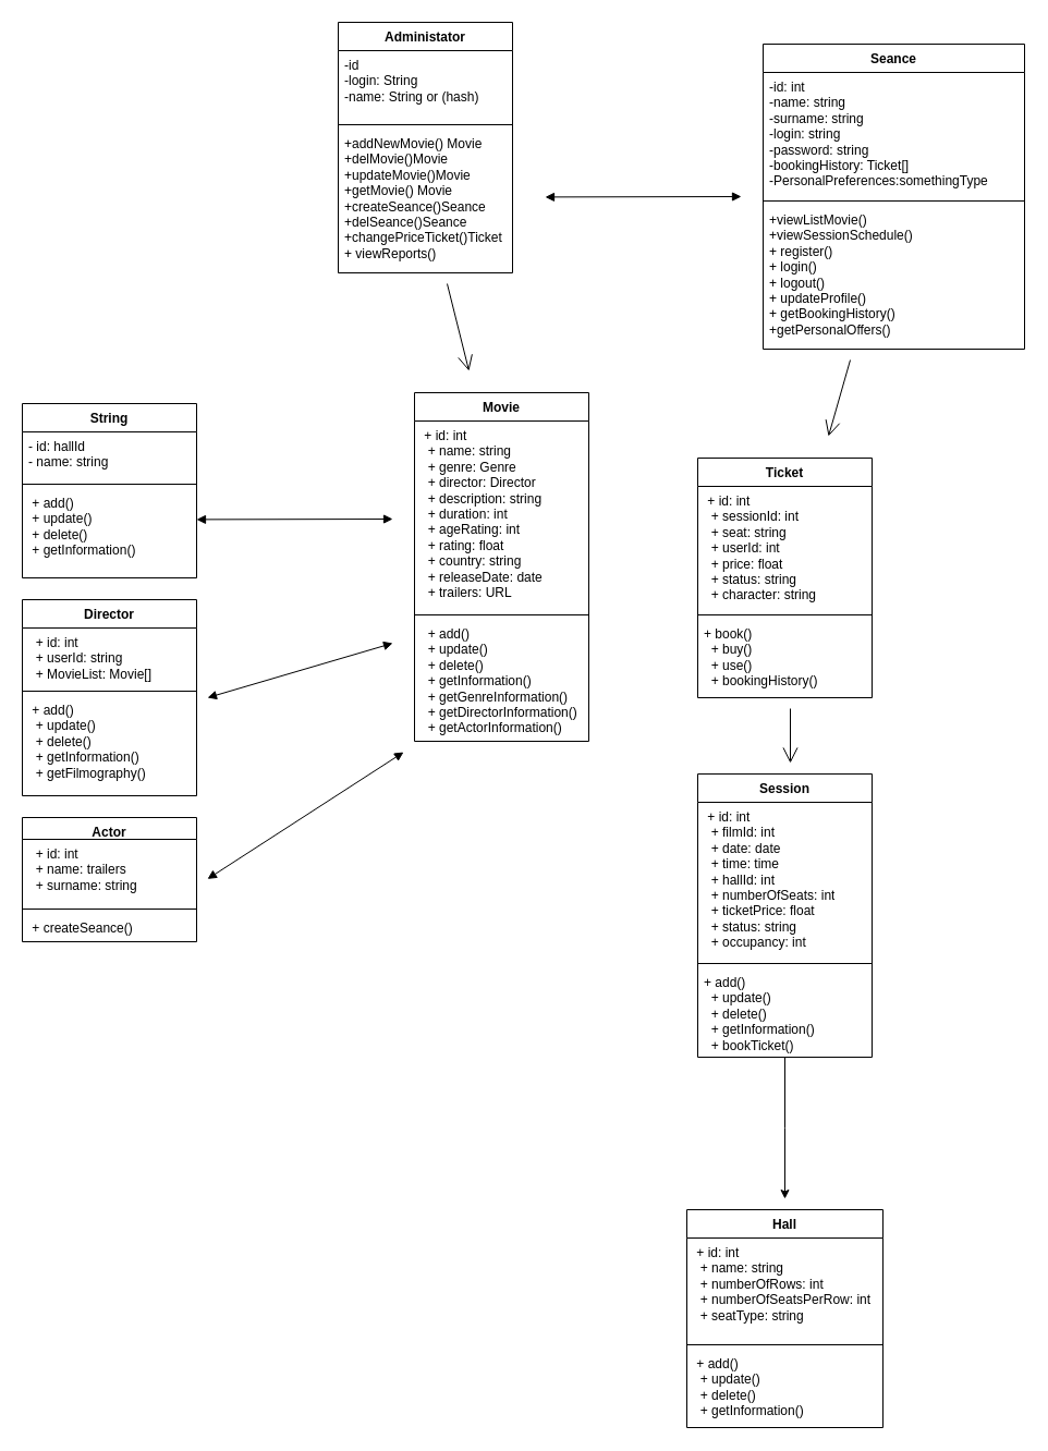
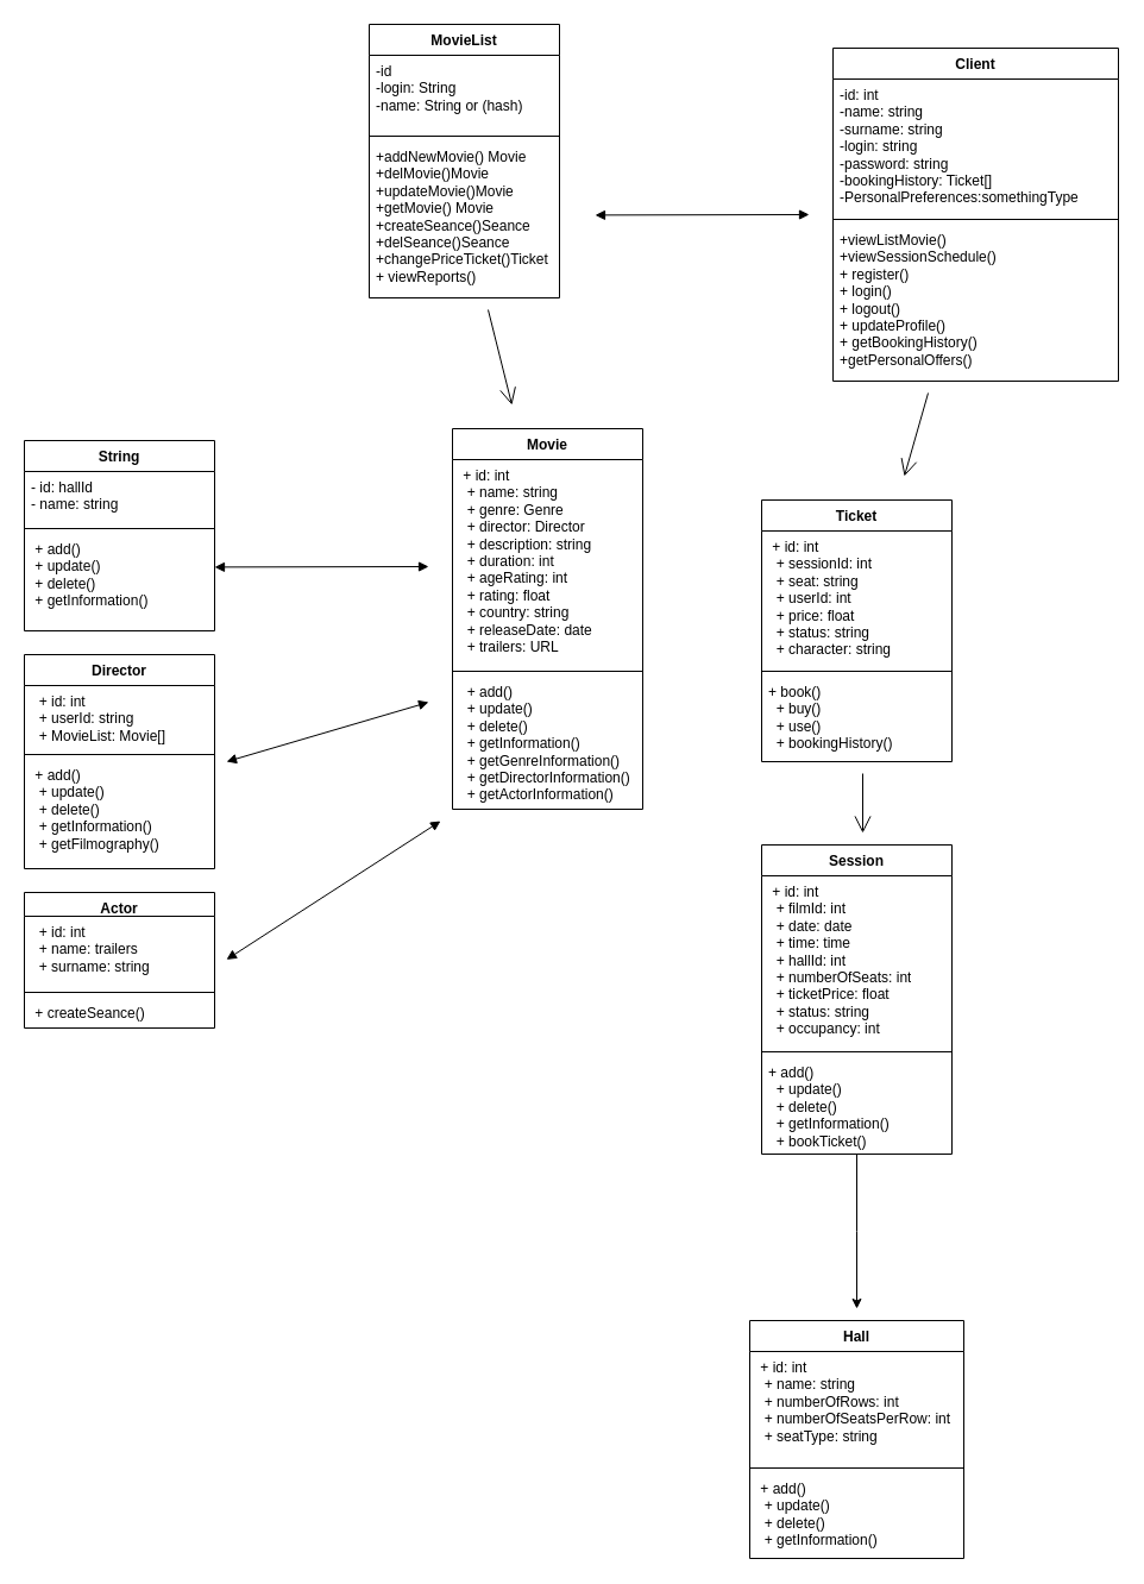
  <mxCell id="0" />
  <mxCell id="1" parent="0" />
- <mxCell id="2" value="Administator" style="swimlane;fontStyle=1;align=center;verticalAlign=top;childLayout=stackLayout;horizontal=1;startSize=26;horizontalStack=0;resizeParent=1;resizeParentMax=0;resizeLast=0;collapsible=1;marginBottom=0;whiteSpace=wrap;html=1;" parent="1" vertex="1"><mxGeometry x="310" y="20" width="160" height="230" as="geometry" /></mxCell>
+ <mxCell id="2" value="MovieList" style="swimlane;fontStyle=1;align=center;verticalAlign=top;childLayout=stackLayout;horizontal=1;startSize=26;horizontalStack=0;resizeParent=1;resizeParentMax=0;resizeLast=0;collapsible=1;marginBottom=0;whiteSpace=wrap;html=1;" parent="1" vertex="1"><mxGeometry x="310" y="20" width="160" height="230" as="geometry" /></mxCell>
  <mxCell id="3" value="&lt;div&gt;-id&lt;/div&gt;-login&lt;span style=&quot;background-color: initial;&quot;&gt;: String&lt;/span&gt;&lt;div&gt;&lt;div&gt;&lt;div&gt;-name: String&amp;nbsp;&lt;span style=&quot;background-color: initial;&quot;&gt;or (hash)&lt;/span&gt;&lt;span style=&quot;background-color: initial;&quot;&gt;&amp;nbsp;&lt;/span&gt;&lt;/div&gt;&lt;div&gt;&lt;br&gt;&lt;/div&gt;&lt;/div&gt;&lt;/div&gt;" style="text;strokeColor=none;fillColor=none;align=left;verticalAlign=top;spacingLeft=4;spacingRight=4;overflow=hidden;rotatable=0;points=[[0,0.5],[1,0.5]];portConstraint=eastwest;whiteSpace=wrap;html=1;" parent="2" vertex="1"><mxGeometry y="26" width="160" height="64" as="geometry" /></mxCell>
  <mxCell id="4" value="" style="line;strokeWidth=1;fillColor=none;align=left;verticalAlign=middle;spacingTop=-1;spacingLeft=3;spacingRight=3;rotatable=0;labelPosition=right;points=[];portConstraint=eastwest;strokeColor=inherit;" parent="2" vertex="1"><mxGeometry y="90" width="160" height="8" as="geometry" /></mxCell>
  <mxCell id="5" value="+addNewMovie() Movie&lt;div&gt;+delMovie()Movie&lt;/div&gt;&lt;div&gt;+updateMovie()Movie&lt;/div&gt;&lt;div&gt;+getMovie() Movie&amp;nbsp;&lt;/div&gt;&lt;div&gt;+createSeance()Seance&lt;/div&gt;&lt;div&gt;+delSeance()Seance&lt;/div&gt;&lt;div&gt;+changePriceTicket()Ticket&lt;/div&gt;&lt;div&gt;+ viewReports()&lt;br&gt;&lt;/div&gt;&lt;div&gt;&lt;br&gt;&lt;/div&gt;&lt;div&gt;&lt;br&gt;&lt;/div&gt;" style="text;strokeColor=none;fillColor=none;align=left;verticalAlign=top;spacingLeft=4;spacingRight=4;overflow=hidden;rotatable=0;points=[[0,0.5],[1,0.5]];portConstraint=eastwest;whiteSpace=wrap;html=1;" parent="2" vertex="1"><mxGeometry y="98" width="160" height="132" as="geometry" /></mxCell>
- <mxCell id="6" value="Seance&lt;div&gt;&lt;br&gt;&lt;/div&gt;" style="swimlane;fontStyle=1;align=center;verticalAlign=top;childLayout=stackLayout;horizontal=1;startSize=26;horizontalStack=0;resizeParent=1;resizeParentMax=0;resizeLast=0;collapsible=1;marginBottom=0;whiteSpace=wrap;html=1;" parent="1" vertex="1"><mxGeometry x="700" y="40" width="240" height="280" as="geometry" /></mxCell>
+ <mxCell id="6" value="Client&lt;div&gt;&lt;br&gt;&lt;/div&gt;" style="swimlane;fontStyle=1;align=center;verticalAlign=top;childLayout=stackLayout;horizontal=1;startSize=26;horizontalStack=0;resizeParent=1;resizeParentMax=0;resizeLast=0;collapsible=1;marginBottom=0;whiteSpace=wrap;html=1;" parent="1" vertex="1"><mxGeometry x="700" y="40" width="240" height="280" as="geometry" /></mxCell>
  <mxCell id="7" value="&lt;div&gt;&lt;div&gt;-id: int&lt;/div&gt;&lt;div&gt;&lt;span style=&quot;background-color: initial;&quot;&gt;-name: string&lt;/span&gt;&lt;/div&gt;&lt;div&gt;-surname: string&lt;/div&gt;&lt;div&gt;-login: string&lt;/div&gt;&lt;div&gt;-password: string&lt;/div&gt;&lt;div&gt;-bookingHistory: Ticket[]&lt;/div&gt;&lt;div&gt;&lt;span style=&quot;background-color: initial;&quot;&gt;-PersonalPreferences:somethingType&lt;/span&gt;&lt;/div&gt;&lt;/div&gt;&lt;div&gt;&lt;span style=&quot;background-color: initial;&quot;&gt;&lt;br&gt;&lt;/span&gt;&lt;/div&gt;&lt;div&gt;&lt;span style=&quot;background-color: initial;&quot;&gt;&lt;br&gt;&lt;/span&gt;&lt;/div&gt;" style="text;strokeColor=none;fillColor=none;align=left;verticalAlign=top;spacingLeft=4;spacingRight=4;overflow=hidden;rotatable=0;points=[[0,0.5],[1,0.5]];portConstraint=eastwest;whiteSpace=wrap;html=1;" parent="6" vertex="1"><mxGeometry y="26" width="240" height="114" as="geometry" /></mxCell>
  <mxCell id="8" value="" style="line;strokeWidth=1;fillColor=none;align=left;verticalAlign=middle;spacingTop=-1;spacingLeft=3;spacingRight=3;rotatable=0;labelPosition=right;points=[];portConstraint=eastwest;strokeColor=inherit;" parent="6" vertex="1"><mxGeometry y="140" width="240" height="8" as="geometry" /></mxCell>
  <mxCell id="9" value="+viewListMovie()&lt;div&gt;+viewSessionSchedule()&lt;/div&gt;&lt;div&gt;&lt;div&gt;+ register()&lt;/div&gt;&lt;div&gt;+ login()&lt;/div&gt;&lt;div&gt;+ logout()&lt;/div&gt;&lt;div&gt;+ updateProfile()&lt;/div&gt;&lt;div&gt;+ getBookingHistory()&lt;/div&gt;&lt;/div&gt;&lt;div&gt;+getPersonalOffers()&lt;/div&gt;&lt;div&gt;&lt;br&gt;&lt;/div&gt;&lt;div&gt;&lt;br&gt;&lt;/div&gt;&lt;div&gt;&lt;br&gt;&lt;/div&gt;" style="text;strokeColor=none;fillColor=none;align=left;verticalAlign=top;spacingLeft=4;spacingRight=4;overflow=hidden;rotatable=0;points=[[0,0.5],[1,0.5]];portConstraint=eastwest;whiteSpace=wrap;html=1;" parent="6" vertex="1"><mxGeometry y="148" width="240" height="132" as="geometry" /></mxCell>
  <mxCell id="10" value="Movie&lt;div&gt;&lt;br&gt;&lt;/div&gt;" style="swimlane;fontStyle=1;align=center;verticalAlign=top;childLayout=stackLayout;horizontal=1;startSize=26;horizontalStack=0;resizeParent=1;resizeParentMax=0;resizeLast=0;collapsible=1;marginBottom=0;whiteSpace=wrap;html=1;" parent="1" vertex="1"><mxGeometry x="380" y="360" width="160" height="320" as="geometry" /></mxCell>
  <mxCell id="11" value="&lt;div&gt;&amp;nbsp;+ id: int&lt;/div&gt;&lt;div&gt;&amp;nbsp; + name: string&lt;/div&gt;&lt;div&gt;&amp;nbsp; + genre: Genre&lt;/div&gt;&lt;div&gt;&amp;nbsp; + director: Director&lt;/div&gt;&lt;div&gt;&amp;nbsp; + description: string&lt;/div&gt;&lt;div&gt;&amp;nbsp; + duration: int&lt;/div&gt;&lt;div&gt;&amp;nbsp; + ageRating: int&lt;/div&gt;&lt;div&gt;&amp;nbsp; + rating: float&lt;/div&gt;&lt;div&gt;&amp;nbsp; + country: string&lt;/div&gt;&lt;div&gt;&amp;nbsp; + releaseDate: date&lt;/div&gt;&lt;div&gt;&amp;nbsp; + trailers: URL&lt;/div&gt;" style="text;strokeColor=none;fillColor=none;align=left;verticalAlign=top;spacingLeft=4;spacingRight=4;overflow=hidden;rotatable=0;points=[[0,0.5],[1,0.5]];portConstraint=eastwest;whiteSpace=wrap;html=1;" parent="10" vertex="1"><mxGeometry y="26" width="160" height="174" as="geometry" /></mxCell>
  <mxCell id="12" value="" style="line;strokeWidth=1;fillColor=none;align=left;verticalAlign=middle;spacingTop=-1;spacingLeft=3;spacingRight=3;rotatable=0;labelPosition=right;points=[];portConstraint=eastwest;strokeColor=inherit;" parent="10" vertex="1"><mxGeometry y="200" width="160" height="8" as="geometry" /></mxCell>
  <mxCell id="13" value="&lt;div&gt;&amp;nbsp; + add()&lt;/div&gt;&lt;div&gt;&amp;nbsp; + update()&lt;/div&gt;&lt;div&gt;&amp;nbsp; + delete()&lt;/div&gt;&lt;div&gt;&amp;nbsp; + getInformation()&lt;/div&gt;&lt;div&gt;&amp;nbsp; + getGenreInformation()&lt;/div&gt;&lt;div&gt;&amp;nbsp; + getDirectorInformation()&lt;/div&gt;&lt;div&gt;&amp;nbsp; + getActorInformation()&lt;/div&gt;" style="text;strokeColor=none;fillColor=none;align=left;verticalAlign=top;spacingLeft=4;spacingRight=4;overflow=hidden;rotatable=0;points=[[0,0.5],[1,0.5]];portConstraint=eastwest;whiteSpace=wrap;html=1;" parent="10" vertex="1"><mxGeometry y="208" width="160" height="112" as="geometry" /></mxCell>
  <mxCell id="14" value="String" style="swimlane;fontStyle=1;align=center;verticalAlign=top;childLayout=stackLayout;horizontal=1;startSize=26;horizontalStack=0;resizeParent=1;resizeParentMax=0;resizeLast=0;collapsible=1;marginBottom=0;whiteSpace=wrap;html=1;" parent="1" vertex="1"><mxGeometry x="20" y="370" width="160" height="160" as="geometry" /></mxCell>
  <mxCell id="15" value="&lt;div&gt;- id: hallId&lt;/div&gt;&lt;div&gt;- name: string&lt;/div&gt;" style="text;strokeColor=none;fillColor=none;align=left;verticalAlign=top;spacingLeft=4;spacingRight=4;overflow=hidden;rotatable=0;points=[[0,0.5],[1,0.5]];portConstraint=eastwest;whiteSpace=wrap;html=1;" parent="14" vertex="1"><mxGeometry y="26" width="160" height="44" as="geometry" /></mxCell>
  <mxCell id="16" value="" style="line;strokeWidth=1;fillColor=none;align=left;verticalAlign=middle;spacingTop=-1;spacingLeft=3;spacingRight=3;rotatable=0;labelPosition=right;points=[];portConstraint=eastwest;strokeColor=inherit;" parent="14" vertex="1"><mxGeometry y="70" width="160" height="8" as="geometry" /></mxCell>
  <mxCell id="17" value="&lt;div&gt;&amp;nbsp;+ add()&lt;/div&gt;&lt;div&gt;&amp;nbsp;+ update()&lt;/div&gt;&lt;div&gt;&amp;nbsp;+ delete()&lt;/div&gt;&lt;div&gt;&amp;nbsp;+ getInformation()&lt;/div&gt;" style="text;strokeColor=none;fillColor=none;align=left;verticalAlign=top;spacingLeft=4;spacingRight=4;overflow=hidden;rotatable=0;points=[[0,0.5],[1,0.5]];portConstraint=eastwest;whiteSpace=wrap;html=1;" parent="14" vertex="1"><mxGeometry y="78" width="160" height="82" as="geometry" /></mxCell>
  <mxCell id="18" value="Ticket" style="swimlane;fontStyle=1;align=center;verticalAlign=top;childLayout=stackLayout;horizontal=1;startSize=26;horizontalStack=0;resizeParent=1;resizeParentMax=0;resizeLast=0;collapsible=1;marginBottom=0;whiteSpace=wrap;html=1;" parent="1" vertex="1"><mxGeometry x="640" y="420" width="160" height="220" as="geometry" /></mxCell>
  <mxCell id="19" value="&lt;div&gt;&amp;nbsp;+ id: int&lt;/div&gt;&lt;div&gt;&amp;nbsp; + sessionId: int&lt;/div&gt;&lt;div&gt;&amp;nbsp; + seat: string&lt;/div&gt;&lt;div&gt;&amp;nbsp; + userId: int&lt;/div&gt;&lt;div&gt;&amp;nbsp; + price: float&lt;/div&gt;&lt;div&gt;&amp;nbsp; + status: string&lt;/div&gt;&lt;div&gt;&amp;nbsp; + character: string&lt;/div&gt;" style="text;strokeColor=none;fillColor=none;align=left;verticalAlign=top;spacingLeft=4;spacingRight=4;overflow=hidden;rotatable=0;points=[[0,0.5],[1,0.5]];portConstraint=eastwest;whiteSpace=wrap;html=1;" parent="18" vertex="1"><mxGeometry y="26" width="160" height="114" as="geometry" /></mxCell>
  <mxCell id="20" value="" style="line;strokeWidth=1;fillColor=none;align=left;verticalAlign=middle;spacingTop=-1;spacingLeft=3;spacingRight=3;rotatable=0;labelPosition=right;points=[];portConstraint=eastwest;strokeColor=inherit;" parent="18" vertex="1"><mxGeometry y="140" width="160" height="8" as="geometry" /></mxCell>
  <mxCell id="21" value="&lt;div&gt;+ book()&lt;/div&gt;&lt;div&gt;&amp;nbsp; + buy()&lt;/div&gt;&lt;div&gt;&amp;nbsp; + use()&lt;/div&gt;&lt;div&gt;&amp;nbsp; + bookingHistory()&lt;/div&gt;" style="text;strokeColor=none;fillColor=none;align=left;verticalAlign=top;spacingLeft=4;spacingRight=4;overflow=hidden;rotatable=0;points=[[0,0.5],[1,0.5]];portConstraint=eastwest;whiteSpace=wrap;html=1;" parent="18" vertex="1"><mxGeometry y="148" width="160" height="72" as="geometry" /></mxCell>
  <mxCell id="22" value="" style="edgeStyle=orthogonalEdgeStyle;rounded=0;orthogonalLoop=1;jettySize=auto;html=1;" parent="1" source="23" edge="1"><mxGeometry relative="1" as="geometry"><mxPoint x="720" y="1100" as="targetPoint" /></mxGeometry></mxCell>
  <mxCell id="23" value="Session&lt;div&gt;&lt;br&gt;&lt;/div&gt;" style="swimlane;fontStyle=1;align=center;verticalAlign=top;childLayout=stackLayout;horizontal=1;startSize=26;horizontalStack=0;resizeParent=1;resizeParentMax=0;resizeLast=0;collapsible=1;marginBottom=0;whiteSpace=wrap;html=1;" parent="1" vertex="1"><mxGeometry x="640" y="710" width="160" height="260" as="geometry" /></mxCell>
  <mxCell id="24" value="&lt;div&gt;&amp;nbsp;+ id: int&lt;/div&gt;&lt;div&gt;&amp;nbsp; + filmId: int&lt;/div&gt;&lt;div&gt;&amp;nbsp; + date: date&lt;/div&gt;&lt;div&gt;&amp;nbsp; + time: time&lt;/div&gt;&lt;div&gt;&amp;nbsp; + hallId: int&lt;/div&gt;&lt;div&gt;&amp;nbsp; + numberOfSeats: int&lt;/div&gt;&lt;div&gt;&amp;nbsp; + ticketPrice: float&lt;/div&gt;&lt;div&gt;&amp;nbsp; + status: string&lt;/div&gt;&lt;div&gt;&amp;nbsp; + occupancy: int&lt;/div&gt;" style="text;strokeColor=none;fillColor=none;align=left;verticalAlign=top;spacingLeft=4;spacingRight=4;overflow=hidden;rotatable=0;points=[[0,0.5],[1,0.5]];portConstraint=eastwest;whiteSpace=wrap;html=1;" parent="23" vertex="1"><mxGeometry y="26" width="160" height="144" as="geometry" /></mxCell>
  <mxCell id="25" value="" style="line;strokeWidth=1;fillColor=none;align=left;verticalAlign=middle;spacingTop=-1;spacingLeft=3;spacingRight=3;rotatable=0;labelPosition=right;points=[];portConstraint=eastwest;strokeColor=inherit;" parent="23" vertex="1"><mxGeometry y="170" width="160" height="8" as="geometry" /></mxCell>
  <mxCell id="26" value="&lt;div&gt;+ add()&lt;/div&gt;&lt;div&gt;&amp;nbsp; + update()&lt;/div&gt;&lt;div&gt;&amp;nbsp; + delete()&lt;/div&gt;&lt;div&gt;&amp;nbsp; + getInformation()&lt;/div&gt;&lt;div&gt;&amp;nbsp; + bookTicket()&lt;/div&gt;" style="text;strokeColor=none;fillColor=none;align=left;verticalAlign=top;spacingLeft=4;spacingRight=4;overflow=hidden;rotatable=0;points=[[0,0.5],[1,0.5]];portConstraint=eastwest;whiteSpace=wrap;html=1;" parent="23" vertex="1"><mxGeometry y="178" width="160" height="82" as="geometry" /></mxCell>
  <mxCell id="27" value="Hall" style="swimlane;fontStyle=1;align=center;verticalAlign=top;childLayout=stackLayout;horizontal=1;startSize=26;horizontalStack=0;resizeParent=1;resizeParentMax=0;resizeLast=0;collapsible=1;marginBottom=0;whiteSpace=wrap;html=1;" parent="1" vertex="1"><mxGeometry x="630" y="1110" width="180" height="200" as="geometry" /></mxCell>
  <mxCell id="28" value="&lt;div&gt;&amp;nbsp;+ id: int&lt;/div&gt;&lt;div&gt;&amp;nbsp; + name: string&lt;/div&gt;&lt;div&gt;&amp;nbsp; + numberOfRows: int&lt;/div&gt;&lt;div&gt;&amp;nbsp; + numberOfSeatsPerRow: int&lt;/div&gt;&lt;div&gt;&amp;nbsp; + seatType: string&lt;/div&gt;" style="text;strokeColor=none;fillColor=none;align=left;verticalAlign=top;spacingLeft=4;spacingRight=4;overflow=hidden;rotatable=0;points=[[0,0.5],[1,0.5]];portConstraint=eastwest;whiteSpace=wrap;html=1;" parent="27" vertex="1"><mxGeometry y="26" width="180" height="94" as="geometry" /></mxCell>
  <mxCell id="29" value="" style="line;strokeWidth=1;fillColor=none;align=left;verticalAlign=middle;spacingTop=-1;spacingLeft=3;spacingRight=3;rotatable=0;labelPosition=right;points=[];portConstraint=eastwest;strokeColor=inherit;" parent="27" vertex="1"><mxGeometry y="120" width="180" height="8" as="geometry" /></mxCell>
  <mxCell id="30" value="&lt;div&gt;&amp;nbsp;+ add()&lt;/div&gt;&lt;div&gt;&amp;nbsp; + update()&lt;/div&gt;&lt;div&gt;&amp;nbsp; + delete()&lt;/div&gt;&lt;div&gt;&amp;nbsp; + getInformation()&lt;/div&gt;" style="text;strokeColor=none;fillColor=none;align=left;verticalAlign=top;spacingLeft=4;spacingRight=4;overflow=hidden;rotatable=0;points=[[0,0.5],[1,0.5]];portConstraint=eastwest;whiteSpace=wrap;html=1;" parent="27" vertex="1"><mxGeometry y="128" width="180" height="72" as="geometry" /></mxCell>
  <mxCell id="31" value="Director" style="swimlane;fontStyle=1;align=center;verticalAlign=top;childLayout=stackLayout;horizontal=1;startSize=26;horizontalStack=0;resizeParent=1;resizeParentMax=0;resizeLast=0;collapsible=1;marginBottom=0;whiteSpace=wrap;html=1;" parent="1" vertex="1"><mxGeometry x="20" y="550" width="160" height="180" as="geometry" /></mxCell>
  <mxCell id="32" value="&lt;div&gt;&amp;nbsp; + id: int&lt;/div&gt;&lt;div&gt;&amp;nbsp; + userId: string&lt;/div&gt;&lt;div&gt;&amp;nbsp; + MovieList: Movie[]&lt;/div&gt;" style="text;strokeColor=none;fillColor=none;align=left;verticalAlign=top;spacingLeft=4;spacingRight=4;overflow=hidden;rotatable=0;points=[[0,0.5],[1,0.5]];portConstraint=eastwest;whiteSpace=wrap;html=1;" parent="31" vertex="1"><mxGeometry y="26" width="160" height="54" as="geometry" /></mxCell>
  <mxCell id="33" value="" style="line;strokeWidth=1;fillColor=none;align=left;verticalAlign=middle;spacingTop=-1;spacingLeft=3;spacingRight=3;rotatable=0;labelPosition=right;points=[];portConstraint=eastwest;strokeColor=inherit;" parent="31" vertex="1"><mxGeometry y="80" width="160" height="8" as="geometry" /></mxCell>
  <mxCell id="34" value="&lt;div&gt;&amp;nbsp;+ add()&lt;/div&gt;&lt;div&gt;&amp;nbsp; + update()&lt;/div&gt;&lt;div&gt;&amp;nbsp; + delete()&lt;/div&gt;&lt;div&gt;&amp;nbsp; + getInformation()&lt;/div&gt;&lt;div&gt;&amp;nbsp; + getFilmography()&lt;/div&gt;" style="text;strokeColor=none;fillColor=none;align=left;verticalAlign=top;spacingLeft=4;spacingRight=4;overflow=hidden;rotatable=0;points=[[0,0.5],[1,0.5]];portConstraint=eastwest;whiteSpace=wrap;html=1;" parent="31" vertex="1"><mxGeometry y="88" width="160" height="92" as="geometry" /></mxCell>
  <mxCell id="35" value="Actor" style="swimlane;fontStyle=1;align=center;verticalAlign=top;childLayout=stackLayout;horizontal=1;startSize=20;horizontalStack=0;resizeParent=1;resizeParentMax=0;resizeLast=0;collapsible=1;marginBottom=0;whiteSpace=wrap;html=1;" parent="1" vertex="1"><mxGeometry x="20" y="750" width="160" height="114" as="geometry" /></mxCell>
  <mxCell id="36" value="&lt;div&gt;&amp;nbsp; + id: int&lt;/div&gt;&lt;div&gt;&amp;nbsp; + name: trailers&lt;/div&gt;&lt;div&gt;&amp;nbsp; + surname: string&lt;/div&gt;" style="text;strokeColor=none;fillColor=none;align=left;verticalAlign=top;spacingLeft=4;spacingRight=4;overflow=hidden;rotatable=0;points=[[0,0.5],[1,0.5]];portConstraint=eastwest;whiteSpace=wrap;html=1;" parent="35" vertex="1"><mxGeometry y="20" width="160" height="60" as="geometry" /></mxCell>
  <mxCell id="37" value="" style="line;strokeWidth=1;fillColor=none;align=left;verticalAlign=middle;spacingTop=-1;spacingLeft=3;spacingRight=3;rotatable=0;labelPosition=right;points=[];portConstraint=eastwest;strokeColor=inherit;" parent="35" vertex="1"><mxGeometry y="80" width="160" height="8" as="geometry" /></mxCell>
  <mxCell id="38" value="&amp;nbsp;+ createSeance()" style="text;strokeColor=none;fillColor=none;align=left;verticalAlign=top;spacingLeft=4;spacingRight=4;overflow=hidden;rotatable=0;points=[[0,0.5],[1,0.5]];portConstraint=eastwest;whiteSpace=wrap;html=1;" parent="35" vertex="1"><mxGeometry y="88" width="160" height="26" as="geometry" /></mxCell>
  <mxCell id="39" value="" style="endArrow=block;startArrow=block;endFill=1;startFill=1;html=1;rounded=0;" parent="1" edge="1"><mxGeometry width="160" relative="1" as="geometry"><mxPoint x="190" y="806.41" as="sourcePoint" /><mxPoint x="370" y="690" as="targetPoint" /></mxGeometry></mxCell>
  <mxCell id="40" value="" style="endArrow=block;startArrow=block;endFill=1;startFill=1;html=1;rounded=0;" parent="1" edge="1"><mxGeometry width="160" relative="1" as="geometry"><mxPoint x="190" y="640" as="sourcePoint" /><mxPoint x="360" y="590" as="targetPoint" /></mxGeometry></mxCell>
  <mxCell id="41" value="" style="endArrow=block;startArrow=block;endFill=1;startFill=1;html=1;rounded=0;" parent="1" edge="1"><mxGeometry width="160" relative="1" as="geometry"><mxPoint y="476.41" as="sourcePoint" x="180" /><mxPoint x="360" y="476" as="targetPoint" /></mxGeometry></mxCell>
  <mxCell id="42" value="" style="endArrow=block;startArrow=block;endFill=1;startFill=1;html=1;rounded=0;" parent="1" edge="1"><mxGeometry width="160" relative="1" as="geometry"><mxPoint x="500" y="180.41" as="sourcePoint" /><mxPoint x="680" y="180" as="targetPoint" /></mxGeometry></mxCell>
  <mxCell id="43" value="" style="endArrow=open;endFill=1;endSize=12;html=1;rounded=0;" parent="1" edge="1"><mxGeometry width="160" relative="1" as="geometry"><mxPoint x="410" y="260" as="sourcePoint" /><mxPoint x="430" y="340" as="targetPoint" /></mxGeometry></mxCell>
  <mxCell id="44" value="" style="endArrow=open;endFill=1;endSize=12;html=1;rounded=0;" parent="1" edge="1"><mxGeometry width="160" relative="1" as="geometry"><mxPoint x="780" y="330" as="sourcePoint" /><mxPoint x="760" y="400" as="targetPoint" /></mxGeometry></mxCell>
  <mxCell id="45" value="" style="endArrow=open;endFill=1;endSize=12;html=1;rounded=0;" parent="1" edge="1"><mxGeometry width="160" relative="1" as="geometry"><mxPoint x="725" y="650" as="sourcePoint" /><mxPoint x="725" y="700" as="targetPoint" /></mxGeometry></mxCell>
